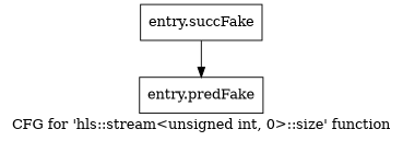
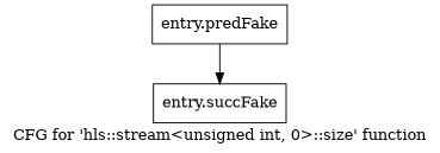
  digraph {
    label="CFG for 'hls::stream\<unsigned int, 0\>::size' function"
    node [shape=record]
    n1 [label="{entry.predFake}"]
    n2 [filename="/tools/Xilinx/Vitis_HLS/2023.1/include/hls_stream.h" label="{entry.succFake}" linenumber=503]
-   n2 -> n1 [execusionnum=4 filename="/tools/Xilinx/Vitis_HLS/2023.1/include/hls_stream.h"]
+   n1 -> n2 [execusionnum=4 filename="/tools/Xilinx/Vitis_HLS/2023.1/include/hls_stream.h"]
  }
